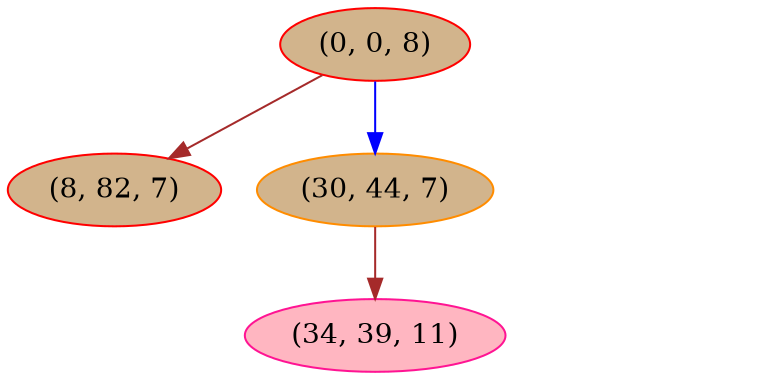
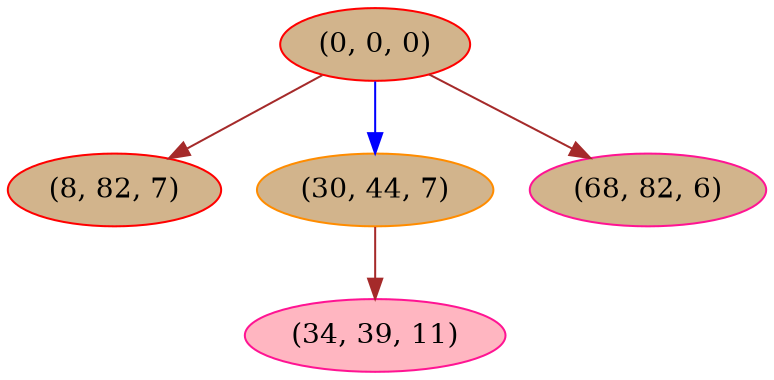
  digraph {
    node [color=red fillcolor=tan style=filled]
    edge [color=brown]
    n1 [label="(8, 82, 7)"]
-   "(0, 0, 0)" [label="(0, 0, 8)"]
+   "(0, 0, 0)"
    "(30, 44, 7)" [color=darkorange]
+   "(68, 82, 6)" [color=deeppink]
    "(34, 39, 11)" [color=deeppink fillcolor=lightpink]
    "(0, 0, 0)" -> n1
    "(0, 0, 0)" -> "(30, 44, 7)" [color=blue]
+   "(0, 0, 0)" -> "(68, 82, 6)"
    "(30, 44, 7)" -> "(34, 39, 11)"
  }
